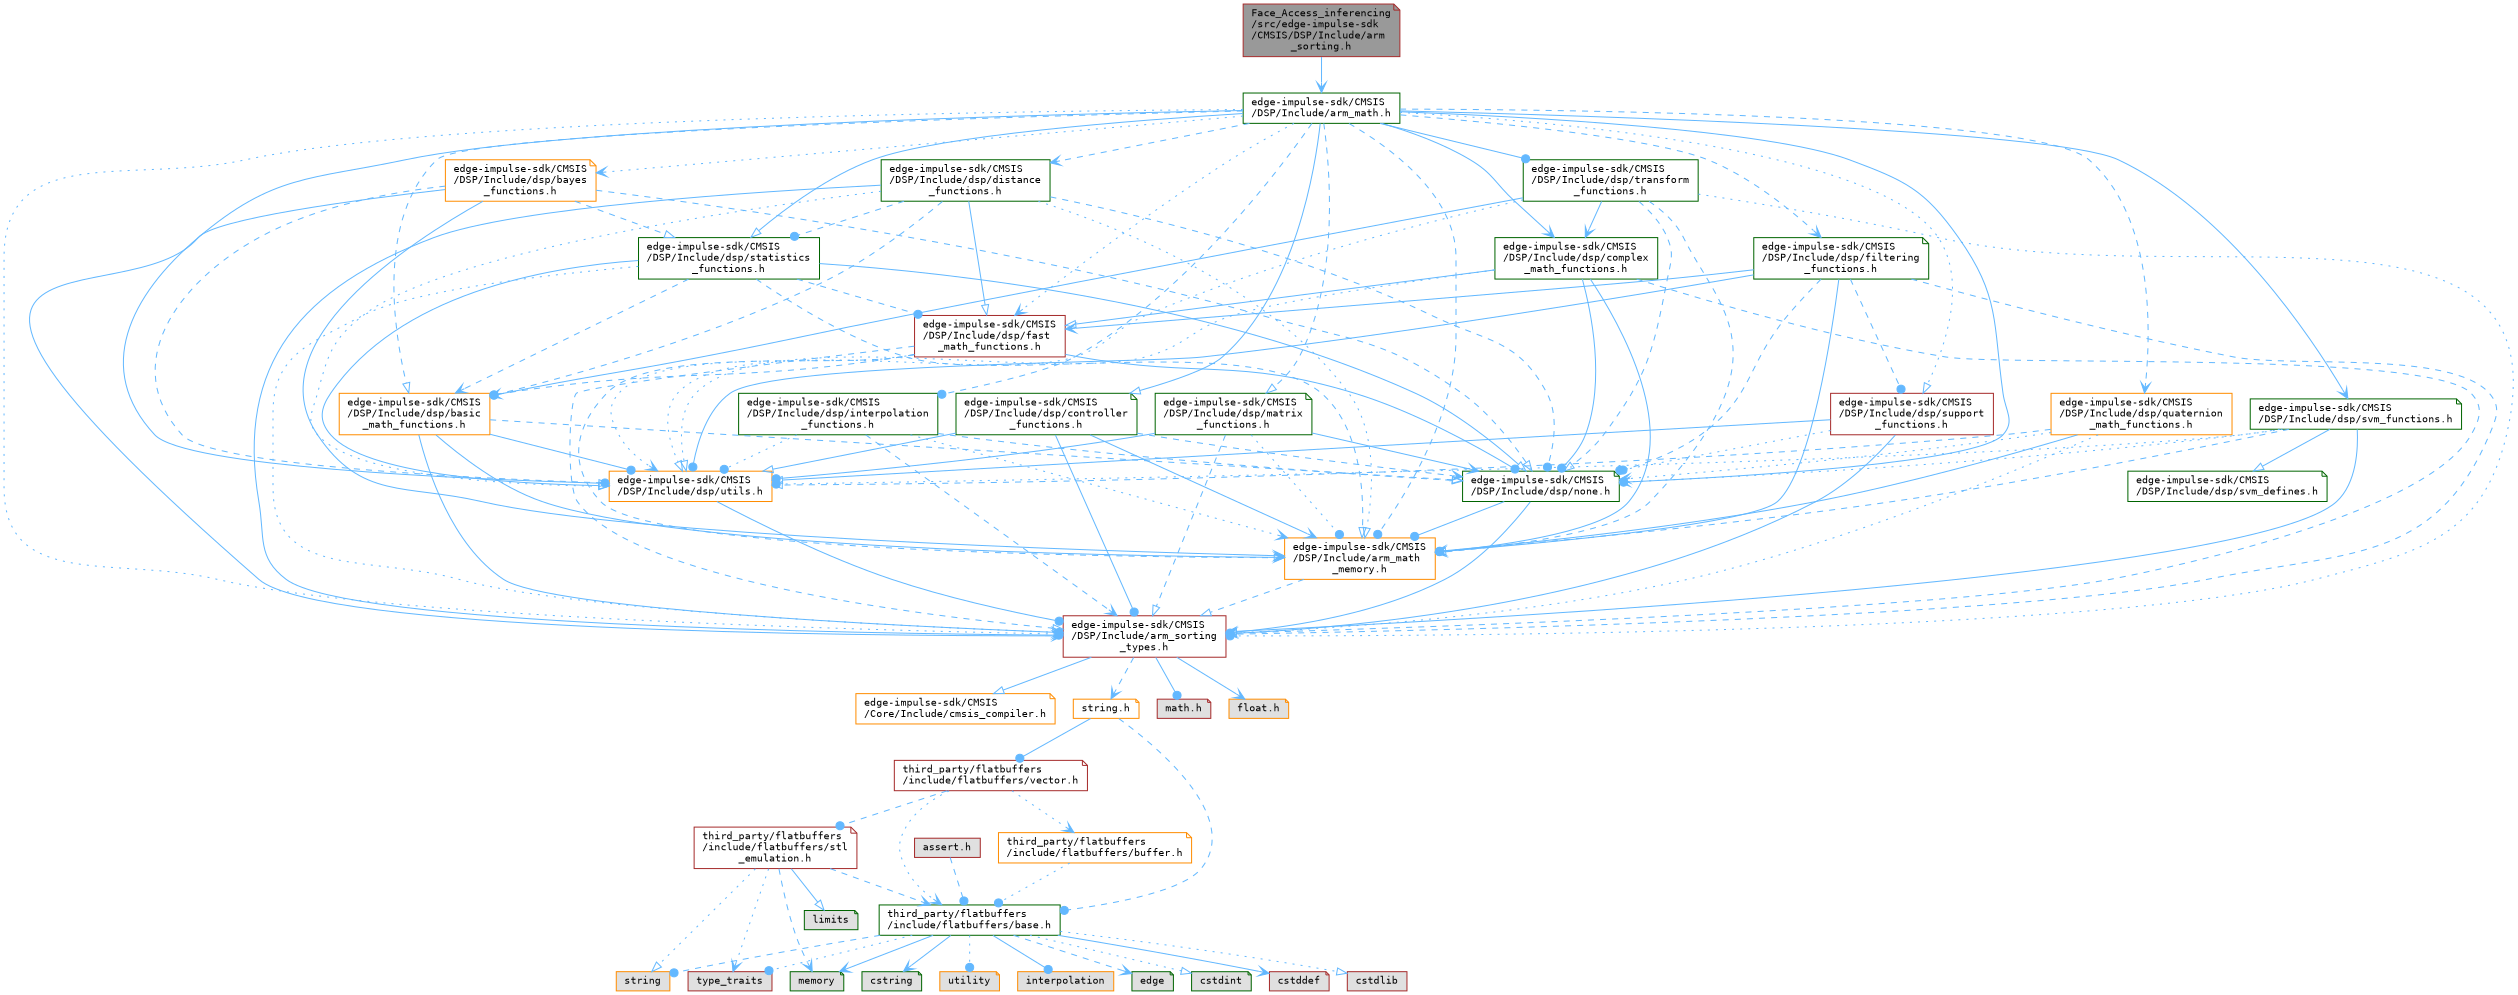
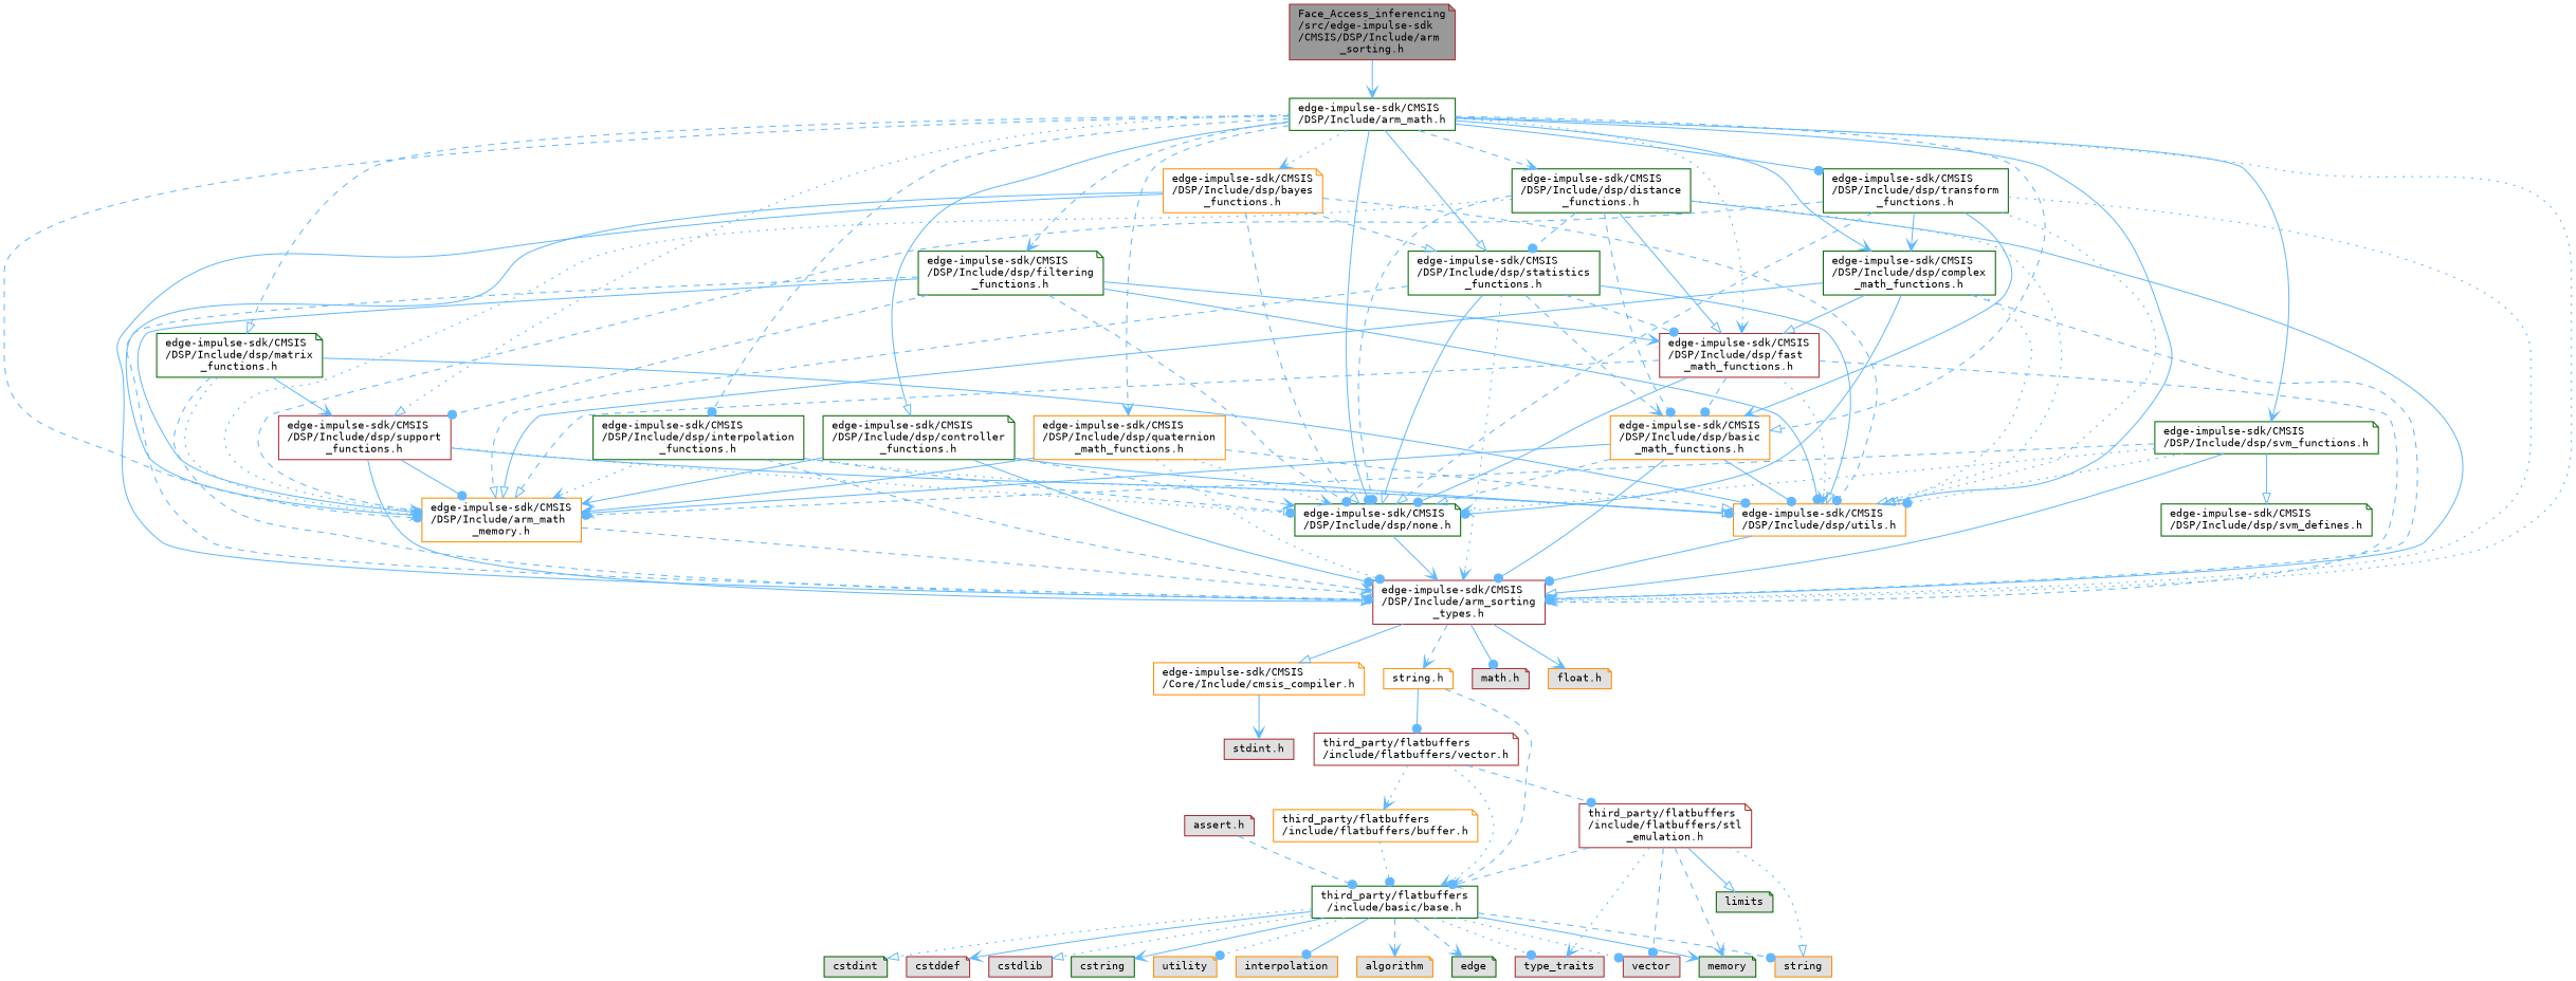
  digraph {
    fontname="DejaVu Sans Mono"
    node [color=darkgreen fillcolor=white fontname="DejaVu Sans Mono" fontsize=10 shape=note style=filled]
    edge [arrowhead=dot color=steelblue1 fontname="DejaVu Sans Mono" fontsize=10 labelfontname=Helvetica labelfontsize=10 style=solid]
    n1 [color=brown fillcolor=grey60 fontcolor=black height=0.2 label="Face_Access_inferencing\l/src/edge-impulse-sdk\l/CMSIS/DSP/Include/arm\l_sorting.h" width=0.4]
    n2 [height=0.2 label="edge-impulse-sdk/CMSIS\l/DSP/Include/arm_math.h" shape=box width=0.4]
    n3 [color=brown height=0.2 label="edge-impulse-sdk/CMSIS\l/DSP/Include/arm_sorting\l_types.h" shape=box width=0.4]
    n4 [color=darkorange height=0.2 label="edge-impulse-sdk/CMSIS\l/DSP/Include/arm_math\l_memory.h" shape=box width=0.4]
    n5 [height=0.2 label="edge-impulse-sdk/CMSIS\l/DSP/Include/dsp/none.h" width=0.4]
    n6 [color=darkorange height=0.2 label="edge-impulse-sdk/CMSIS\l/DSP/Include/dsp/utils.h" shape=box width=0.4]
    n7 [color=darkorange height=0.2 label="edge-impulse-sdk/CMSIS\l/DSP/Include/dsp/basic\l_math_functions.h" shape=box width=0.4]
    n8 [height=0.2 label="edge-impulse-sdk/CMSIS\l/DSP/Include/dsp/interpolation\l_functions.h" shape=box width=0.4]
    n9 [color=darkorange height=0.2 label="edge-impulse-sdk/CMSIS\l/DSP/Include/dsp/bayes\l_functions.h" width=0.4]
    n10 [height=0.2 label="edge-impulse-sdk/CMSIS\l/DSP/Include/dsp/statistics\l_functions.h" shape=box width=0.4]
    n11 [color=brown height=0.2 label="edge-impulse-sdk/CMSIS\l/DSP/Include/dsp/fast\l_math_functions.h" shape=box width=0.4]
    n12 [height=0.2 label="edge-impulse-sdk/CMSIS\l/DSP/Include/dsp/matrix\l_functions.h" width=0.4]
    n13 [height=0.2 label="edge-impulse-sdk/CMSIS\l/DSP/Include/dsp/complex\l_math_functions.h" shape=box width=0.4]
    n14 [height=0.2 label="edge-impulse-sdk/CMSIS\l/DSP/Include/dsp/controller\l_functions.h" width=0.4]
    n15 [color=brown height=0.2 label="edge-impulse-sdk/CMSIS\l/DSP/Include/dsp/support\l_functions.h" shape=box width=0.4]
    n16 [height=0.2 label="edge-impulse-sdk/CMSIS\l/DSP/Include/dsp/distance\l_functions.h" shape=box width=0.4]
    n17 [height=0.2 label="edge-impulse-sdk/CMSIS\l/DSP/Include/dsp/svm_functions.h" width=0.4]
    n18 [height=0.2 label="edge-impulse-sdk/CMSIS\l/DSP/Include/dsp/transform\l_functions.h" shape=box width=0.4]
    n19 [height=0.2 label="edge-impulse-sdk/CMSIS\l/DSP/Include/dsp/filtering\l_functions.h" width=0.4]
    n20 [color=darkorange height=0.2 label="edge-impulse-sdk/CMSIS\l/DSP/Include/dsp/quaternion\l_math_functions.h" shape=box width=0.4]
    n21 [color=darkorange height=0.2 label="edge-impulse-sdk/CMSIS\l/Core/Include/cmsis_compiler.h" width=0.4]
    n22 [color=darkorange height=0.2 label="string.h" width=0.4]
    n23 [color=brown fillcolor="#E0E0E0" height=0.2 label="math.h" width=0.4]
    n24 [color=darkorange fillcolor="#E0E0E0" height=0.2 label="float.h" width=0.4]
    n25 [height=0.2 label="edge-impulse-sdk/CMSIS\l/DSP/Include/dsp/svm_defines.h" width=0.4]
-   n27 [height=0.2 label="third_party/flatbuffers\l/include/flatbuffers/base.h" shape=box width=0.4]
+   n26 [color=brown fillcolor="#E0E0E0" height=0.2 label="stdint.h" shape=box width=0.4]
+   n27 [height=0.2 label="third_party/flatbuffers\l/include/basic/base.h" shape=box width=0.4]
    n28 [color=brown height=0.2 label="third_party/flatbuffers\l/include/flatbuffers/vector.h" width=0.4]
    n29 [fillcolor="#E0E0E0" height=0.2 label=cstdint width=0.4]
    n30 [color=brown fillcolor="#E0E0E0" height=0.2 label=cstddef width=0.4]
    n31 [color=brown fillcolor="#E0E0E0" height=0.2 label=cstdlib shape=box width=0.4]
-   n32 [fillcolor="#E0E0E0" height=0.2 label=cstring width=0.4]
+   n32 [fillcolor="#E0E0E0" height=0.2 label=cstring shape=box width=0.4]
    n33 [color=darkorange fillcolor="#E0E0E0" height=0.2 label=utility width=0.4]
    n34 [color=darkorange fillcolor="#E0E0E0" height=0.2 label=string shape=box width=0.4]
    n35 [color=brown fillcolor="#E0E0E0" height=0.2 label=type_traits shape=box width=0.4]
+   n36 [color=brown fillcolor="#E0E0E0" height=0.2 label=vector shape=box width=0.4]
    n37 [color=darkorange fillcolor="#E0E0E0" height=0.2 label=interpolation shape=box width=0.4]
+   n38 [color=darkorange fillcolor="#E0E0E0" height=0.2 label=algorithm width=0.4]
    n39 [fillcolor="#E0E0E0" height=0.2 label="edge" width=0.4]
    n40 [fillcolor="#E0E0E0" height=0.2 label=memory width=0.4]
    n41 [color=darkorange height=0.2 label="third_party/flatbuffers\l/include/flatbuffers/buffer.h" width=0.4]
    n42 [color=brown height=0.2 label="third_party/flatbuffers\l/include/flatbuffers/stl\l_emulation.h" width=0.4]
-   n43 [color=brown fillcolor="#E0E0E0" height=0.2 label="assert.h" shape=box width=0.4]
+   n43 [color=brown fillcolor="#E0E0E0" height=0.2 label="assert.h" width=0.4]
    n44 [fillcolor="#E0E0E0" height=0.2 label=limits width=0.4]
    n1 -> n2 [arrowhead=vee]
    n2 -> n3 [arrowhead=vee style=dotted]
    n2 -> n4 [style=dashed]
    n2 -> n5
    n2 -> n6 [arrowhead=onormal]
    n2 -> n7 [arrowhead=onormal style=dashed]
    n2 -> n8 [style=dashed]
    n2 -> n9 [arrowhead=vee style=dotted]
    n2 -> n10 [arrowhead=onormal]
    n2 -> n11 [arrowhead=vee style=dotted]
    n2 -> n12 [arrowhead=onormal style=dashed]
    n2 -> n13 [arrowhead=vee]
    n2 -> n14 [arrowhead=onormal]
    n2 -> n15 [arrowhead=onormal style=dotted]
    n2 -> n16 [arrowhead=vee style=dashed]
    n2 -> n17 [arrowhead=vee]
    n2 -> n18
    n2 -> n19 [arrowhead=vee style=dashed]
    n2 -> n20 [arrowhead=vee style=dashed]
    n3 -> n21 [arrowhead=onormal]
    n3 -> n22 [arrowhead=vee style=dashed]
    n3 -> n23
    n3 -> n24 [arrowhead=vee]
    n4 -> n3 [arrowhead=onormal style=dashed]
    n5 -> n3 [arrowhead=vee]
    n6 -> n3
    n7 -> n3
    n7 -> n4 [arrowhead=vee]
    n7 -> n5 [arrowhead=onormal style=dashed]
    n7 -> n6
    n8 -> n3 [arrowhead=vee style=dashed]
    n8 -> n4 [arrowhead=vee style=dotted]
    n8 -> n5 [arrowhead=onormal style=dashed]
    n8 -> n6 [style=dotted]
    n9 -> n3 [arrowhead=vee]
    n9 -> n4 [arrowhead=vee]
    n9 -> n5 [arrowhead=onormal style=dashed]
    n9 -> n6 [style=dashed]
    n9 -> n10 [arrowhead=onormal style=dashed]
    n10 -> n3 [arrowhead=vee style=dotted]
    n10 -> n4 [arrowhead=onormal style=dashed]
    n10 -> n5 [arrowhead=onormal]
    n10 -> n6 [arrowhead=onormal]
    n10 -> n7 [arrowhead=vee style=dashed]
    n10 -> n11 [style=dashed]
    n11 -> n3 [arrowhead=onormal style=dashed]
    n11 -> n4 [arrowhead=onormal style=dashed]
    n11 -> n5
    n11 -> n6 [arrowhead=vee style=dotted]
    n11 -> n7 [style=dashed]
    n12 -> n3 [arrowhead=onormal style=dashed]
    n12 -> n4 [style=dotted]
-   n12 -> n5 [arrowhead=vee]
+   n12 -> n15 [arrowhead=vee]
    n12 -> n6
    n13 -> n3 [arrowhead=vee style=dashed]
    n13 -> n4 [arrowhead=onormal]
    n13 -> n5
    n13 -> n6 [arrowhead=onormal style=dotted]
    n13 -> n11 [arrowhead=onormal]
    n14 -> n3
    n14 -> n4 [arrowhead=vee]
    n14 -> n5 [arrowhead=vee style=dashed]
    n14 -> n6 [arrowhead=onormal]
    n15 -> n3 [arrowhead=onormal]
-   n5 -> n4
+   n15 -> n4
    n15 -> n5 [style=dotted]
    n15 -> n6 [arrowhead=onormal]
    n16 -> n3
    n16 -> n4 [arrowhead=onormal style=dotted]
    n16 -> n5 [style=dashed]
    n16 -> n6 [arrowhead=onormal style=dotted]
    n16 -> n7 [style=dashed]
    n16 -> n10 [style=dashed]
    n16 -> n11 [arrowhead=onormal]
    n17 -> n3 [arrowhead=onormal]
    n17 -> n4 [style=dashed]
    n17 -> n5 [arrowhead=vee style=dotted]
    n17 -> n6 [style=dotted]
    n17 -> n25 [arrowhead=onormal]
    n18 -> n3 [style=dotted]
    n18 -> n4 [arrowhead=vee style=dashed]
    n18 -> n5 [arrowhead=onormal style=dashed]
    n18 -> n6 [arrowhead=onormal style=dotted]
    n18 -> n7 [arrowhead=vee]
    n18 -> n13 [arrowhead=vee]
    n19 -> n3 [style=dashed]
    n19 -> n4
    n19 -> n5 [style=dashed]
    n19 -> n6
    n19 -> n11 [arrowhead=vee]
    n19 -> n15 [style=dashed]
    n20 -> n3 [style=dotted]
    n20 -> n4 [arrowhead=vee]
    n20 -> n5 [arrowhead=vee style=dotted]
    n20 -> n6 [arrowhead=onormal style=dashed]
+   n21 -> n26 [arrowhead=vee]
    n22 -> n27 [style=dashed]
    n22 -> n28
    n27 -> n29 [arrowhead=onormal style=dotted]
    n27 -> n30 [arrowhead=vee]
    n27 -> n31 [arrowhead=onormal style=dotted]
    n27 -> n32 [arrowhead=vee]
    n27 -> n33 [style=dotted]
    n27 -> n34 [style=dashed]
    n27 -> n35 [style=dotted]
+   n27 -> n36 [style=dotted]
    n27 -> n37
+   n27 -> n38 [arrowhead=vee style=dashed]
    n27 -> n39 [arrowhead=vee style=dashed]
    n27 -> n40 [arrowhead=vee]
    n28 -> n27 [arrowhead=vee style=dotted]
    n28 -> n41 [arrowhead=vee style=dotted]
    n28 -> n42 [style=dashed]
    n41 -> n27 [style=dotted]
    n42 -> n27 [arrowhead=vee style=dashed]
    n42 -> n34 [arrowhead=onormal style=dotted]
    n42 -> n35 [arrowhead=vee style=dotted]
+   n42 -> n36 [style=dashed]
    n42 -> n40 [arrowhead=vee style=dashed]
    n42 -> n44 [arrowhead=onormal]
    n43 -> n27 [style=dashed]
  }
